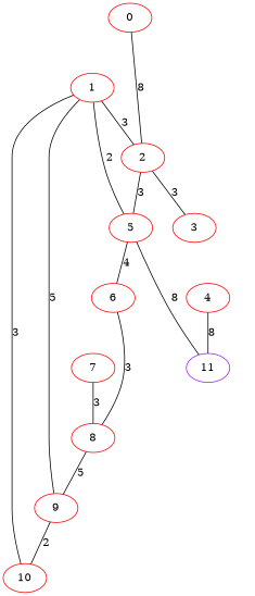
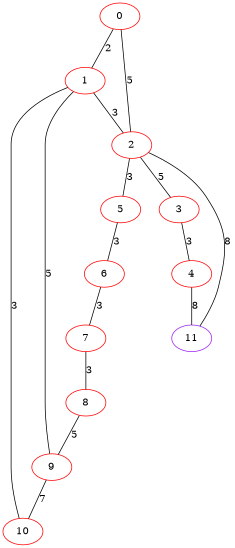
  graph {
    node [color=red weight=1]
    0
    1
    2
    9
    10
    3
    5
    4
    11 [color=purple weight=4]
    6
    7
    8
-   5 -- 1 [label=2]
-   0 -- 2 [label=8]
+   0 -- 1 [label=2]
+   0 -- 2 [label=5]
    1 -- 2 [label=3]
    1 -- 9 [label=5]
    1 -- 10 [label=3]
-   2 -- 3 [label=3]
+   2 -- 3 [label=5]
    2 -- 5 [label=3]
-   9 -- 10 [label=2]
-   5 -- 11 [label=8]
-   5 -- 6 [label=4]
+   9 -- 10 [label=7]
+   3 -- 4 [label=3]
+   2 -- 11 [label=8]
+   5 -- 6 [label=3]
    4 -- 11 [label=8]
-   6 -- 8 [label=3]
+   6 -- 7 [label=3]
    7 -- 8 [label=3]
    8 -- 9 [label=5]
  }
